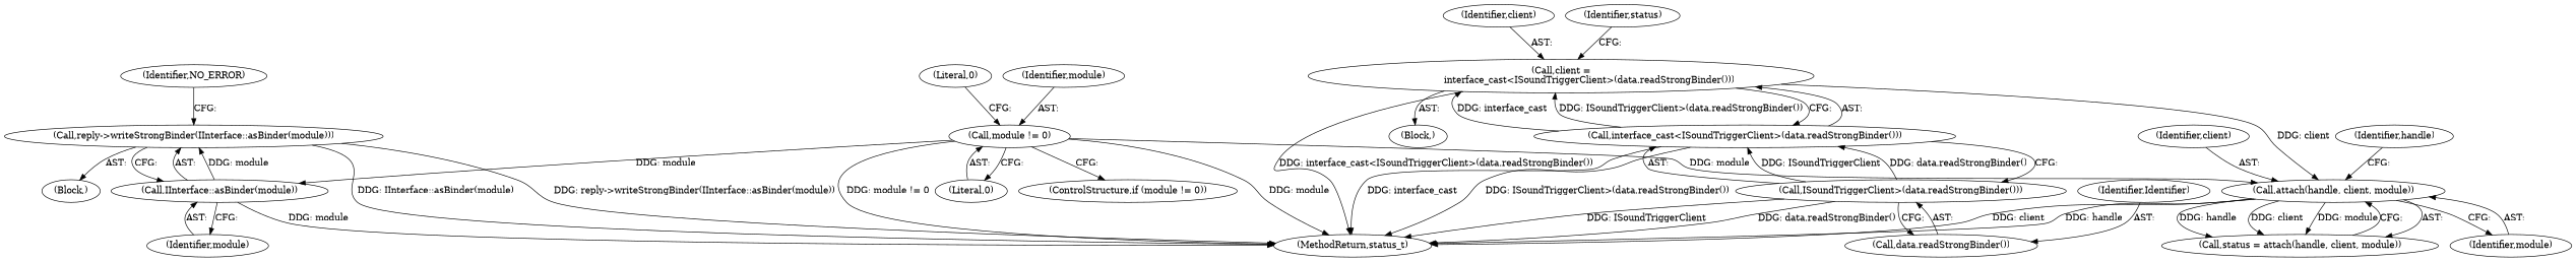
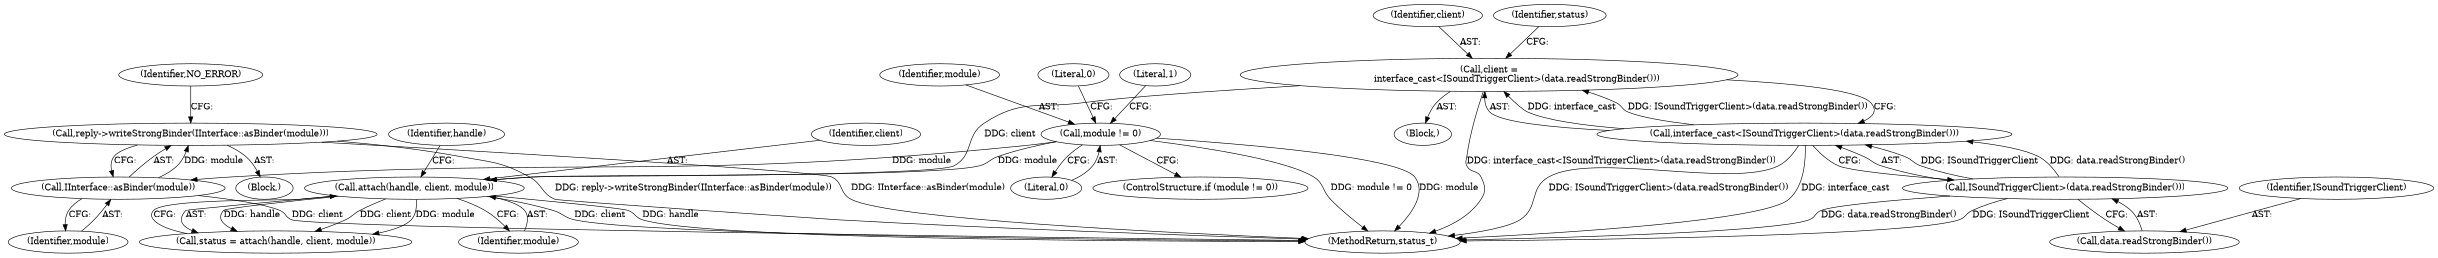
  digraph {
    n1 [label="(Call,reply->writeStrongBinder(IInterface::asBinder(module)))"]
    n2 [label="(Call,IInterface::asBinder(module))"]
    n3 [label="(MethodReturn,status_t)"]
    n4 [label="(Block,)"]
    n5 [label="(Identifier,module)"]
    n6 [label="(Call,module != 0)"]
    n7 [label="(ControlStructure,if (module != 0))"]
    n8 [label="(Literal,0)"]
    n9 [label="(Call,attach(handle, client, module))"]
    n10 [label="(Call,status = attach(handle, client, module))"]
    n11 [label="(Identifier,module)"]
    n12 [label="(Call,client =\n                    interface_cast<ISoundTriggerClient>(data.readStrongBinder()))"]
    n13 [label="(Call,interface_cast<ISoundTriggerClient>(data.readStrongBinder()))"]
    n14 [label="(Block,)"]
    n15 [label="(Call,ISoundTriggerClient>(data.readStrongBinder()))"]
    n16 [label="(Call,data.readStrongBinder())"]
    n17 [label="(Literal,0)"]
-   n18 [label="(Identifier,Identifier)"]
+   n18 [label="(Identifier,ISoundTriggerClient)"]
    n19 [label="(Identifier,client)"]
    n20 [label="(Identifier,NO_ERROR)"]
+   n21 [label="(Literal,1)"]
    n22 [label="(Identifier,status)"]
    n23 [label="(Identifier,handle)"]
    n24 [label="(Identifier,module)"]
    n25 [label="(Identifier,client)"]
    n1 -> n2 [label="CFG: "]
    n1 -> n3 [label="DDG: reply->writeStrongBinder(IInterface::asBinder(module))"]
    n1 -> n3 [label="DDG: IInterface::asBinder(module)"]
    n1 -> n4 [label="AST: "]
    n2 -> n1 [label="AST: "]
    n2 -> n1 [label="DDG: module"]
-   n2 -> n3 [label="DDG: module"]
+   n2 -> n3 [label="DDG: client"]
    n2 -> n5 [label="CFG: "]
    n5 -> n2 [label="AST: "]
    n6 -> n2 [label="DDG: module"]
    n6 -> n3 [label="DDG: module"]
    n6 -> n3 [label="DDG: module != 0"]
    n6 -> n7 [label="CFG: "]
    n6 -> n8 [label="CFG: "]
    n6 -> n9 [label="DDG: module"]
    n8 -> n6 [label="AST: "]
    n9 -> n3 [label="DDG: handle"]
    n9 -> n3 [label="DDG: client"]
    n9 -> n10 [label="AST: "]
    n9 -> n10 [label="DDG: handle"]
    n9 -> n10 [label="DDG: client"]
    n9 -> n10 [label="DDG: module"]
    n9 -> n11 [label="CFG: "]
    n10 -> n9 [label="CFG: "]
    n11 -> n9 [label="AST: "]
    n12 -> n3 [label="DDG: interface_cast<ISoundTriggerClient>(data.readStrongBinder())"]
    n12 -> n9 [label="DDG: client"]
    n12 -> n13 [label="CFG: "]
    n12 -> n14 [label="AST: "]
    n13 -> n3 [label="DDG: ISoundTriggerClient>(data.readStrongBinder())"]
    n13 -> n3 [label="DDG: interface_cast"]
    n13 -> n12 [label="AST: "]
    n13 -> n12 [label="DDG: interface_cast"]
    n13 -> n12 [label="DDG: ISoundTriggerClient>(data.readStrongBinder())"]
    n13 -> n15 [label="CFG: "]
    n15 -> n3 [label="DDG: ISoundTriggerClient"]
    n15 -> n3 [label="DDG: data.readStrongBinder()"]
    n15 -> n13 [label="AST: "]
    n15 -> n13 [label="DDG: ISoundTriggerClient"]
    n15 -> n13 [label="DDG: data.readStrongBinder()"]
    n15 -> n16 [label="CFG: "]
    n16 -> n15 [label="AST: "]
    n17 -> n6 [label="CFG: "]
    n18 -> n16 [label="AST: "]
    n19 -> n12 [label="AST: "]
    n20 -> n1 [label="CFG: "]
+   n21 -> n6 [label="CFG: "]
    n22 -> n12 [label="CFG: "]
    n23 -> n9 [label="CFG: "]
    n24 -> n6 [label="AST: "]
    n25 -> n9 [label="AST: "]
  }
